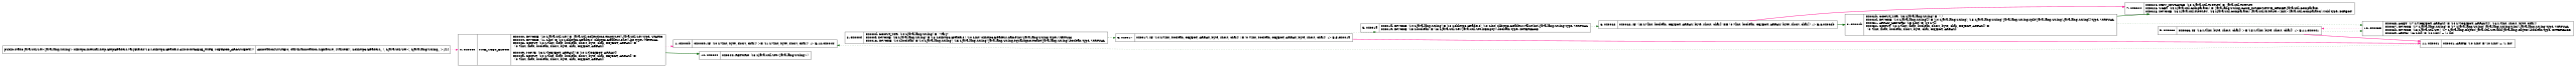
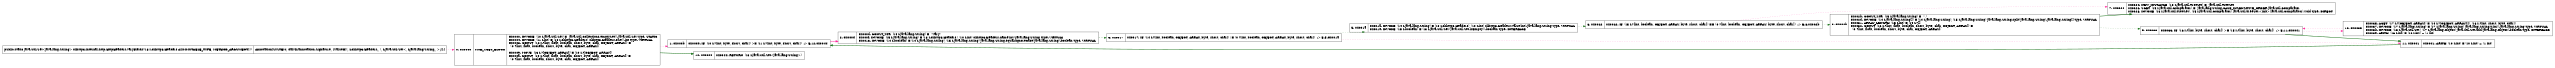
  digraph {
    rankdir=LR
    node [shape=record]
    edge [color=deeppink style=bold]
    n1 [label="{0\:\ 0x0000|MTH_SGET_BLOCK\l|0x0000: INVOKE  (r0 I:java.util.Set) =  java.util.Collections.emptySet():java.util.Set type: STATIC \l0x0004: INVOKE  (r1 I:int) = (r8 I:okhttp3.Headers) okhttp3.Headers.size():int type: VIRTUAL \l0x0008: CONST  (r2 I:?[int, float, boolean, short, byte, char, OBJECT, ARRAY]) = \l  (0 ?[int, float, boolean, short, byte, char, OBJECT, ARRAY])\l \l0x0009: MOVE  (r3 I:?[OBJECT, ARRAY]) = (r0 I:?[OBJECT, ARRAY]) \l0x000a: CONST  (r0 I:?[int, float, boolean, short, byte, char, OBJECT, ARRAY]) = \l  (0 ?[int, float, boolean, short, byte, char, OBJECT, ARRAY])\l \l}"]
    n2 [label="{1\:\ 0x000b|0x000b: IF  (r0 I:?[int, byte, short, char]) \>= (r1 I:?[int, byte, short, char])  \-\> B:12:0x0044 \l}"]
    n3 [label="{12\:\ 0x0044|0x0044: RETURN  (r3 I:java.util.Set\<java.lang.String\>) \l}"]
    n4 [label="{2\:\ 0x000d|0x000d: CONST_STR  (r4 I:java.lang.String) =  \"Vary\" \l0x000f: INVOKE  (r5 I:java.lang.String) = (r8 I:okhttp3.Headers), (r0 I:int) okhttp3.Headers.name(int):java.lang.String type: VIRTUAL \l0x0013: INVOKE  (r4 I:boolean) = (r4 I:java.lang.String), (r5 I:java.lang.String) java.lang.String.equalsIgnoreCase(java.lang.String):boolean type: VIRTUAL \l}"]
    n5 [label="{3\:\ 0x0017|0x0017: IF  (r4 I:?[int, boolean, OBJECT, ARRAY, byte, short, char]) != (0 ?[int, boolean, OBJECT, ARRAY, byte, short, char])  \-\> B:5:0x001a \l}"]
    n6 [label="{5\:\ 0x001a|0x001a: INVOKE  (r4 I:java.lang.String) = (r8 I:okhttp3.Headers), (r0 I:int) okhttp3.Headers.value(int):java.lang.String type: VIRTUAL \l0x001e: INVOKE  (r5 I:boolean) = (r3 I:java.util.Set) java.util.Set.isEmpty():boolean type: INTERFACE \l}"]
    n7 [label="{11\:\ 0x0041|0x0041: ARITH  (r0 I:int) = (r0 I:int) + (1 int) \l}"]
    n8 [label="{6\:\ 0x0022|0x0022: IF  (r5 I:?[int, boolean, OBJECT, ARRAY, byte, short, char]) == (0 ?[int, boolean, OBJECT, ARRAY, byte, short, char])  \-\> B:8:0x002b \l}"]
    n9 [label="{7\:\ 0x0024|0x0024: NEW_INSTANCE  (r3 I:java.util.TreeSet) =  java.util.TreeSet \l0x0026: SGET  (r5 I:java.util.Comparator) =  java.lang.String.CASE_INSENSITIVE_ORDER java.util.Comparator \l0x0028: INVOKE  (r3 I:java.util.TreeSet), (r5 I:java.util.Comparator) java.util.TreeSet.\<init\>(java.util.Comparator):void type: DIRECT \l}"]
    n10 [label="{8\:\ 0x002b|0x002b: CONST_STR  (r5 I:java.lang.String) =  \",\" \l0x002d: INVOKE  (r4 I:java.lang.String[]) = (r4 I:java.lang.String), (r5 I:java.lang.String) java.lang.String.split(java.lang.String):java.lang.String[] type: VIRTUAL \l0x0031: ARRAY_LENGTH  (r5 I:int) = (r4 I:?[]) \l0x0032: CONST  (r6 I:?[int, float, boolean, short, byte, char, OBJECT, ARRAY]) = \l  (0 ?[int, float, boolean, short, byte, char, OBJECT, ARRAY])\l \l}"]
    n11 [label="{9\:\ 0x0033|0x0033: IF  (r6 I:?[int, byte, short, char]) \>= (r5 I:?[int, byte, short, char])  \-\> B:11:0x0041 \l}"]
    n12 [label="{10\:\ 0x0035|0x0035: AGET  (r7 I:?[OBJECT, ARRAY]) = (r4 I:?[OBJECT, ARRAY][]), (r6 I:?[int, short, byte, char]) \l0x0037: INVOKE  (r7 I:java.lang.String) = (r7 I:java.lang.String) java.lang.String.trim():java.lang.String type: VIRTUAL \l0x003b: INVOKE  (r3 I:java.util.Set), (r7 I:java.lang.Object) java.util.Set.add(java.lang.Object):boolean type: INTERFACE \l0x003e: ARITH  (r6 I:int) = (r6 I:int) + (1 int) \l}"]
    n13 [label="{public static java.util.Set\<java.lang.String\> okhttp3.internal.http.HttpHeaders.varyFields((r8 I:okhttp3.Headers A[IMMUTABLE_TYPE, METHOD_ARGUMENT]))  | Annotation[SYSTEM, dalvik.annotation.Signature, \{value=[(, Lokhttp3\/Headers;, ), Ljava\/util\/Set\<, Ljava\/lang\/String;, \>;]\}]\l}"]
    n1 -> n2 [style=dotted]
    n1 -> n3 [color=darkgreen]
+   n2 -> n4
    n4 -> n5 [color=darkgreen style=dashed]
    n5 -> n6 [color=darkgreen style=dotted]
-   n5 -> n7
+   n5 -> n7 [style=dotted]
    n6 -> n8 [color=darkgreen style=dotted]
-   n7 -> n2 [color=darkgreen style=dotted]
-   n8 -> n9
-   n8 -> n10 [color=darkgreen]
+   n7 -> n2 [color=darkgreen]
+   n8 -> n9 [style=dotted]
+   n8 -> n10 [color=darkgreen style=dotted]
    n10 -> n9 [color=darkgreen]
-   n10 -> n12 [color=darkgreen style=dotted]
-   n11 -> n7
-   n11 -> n12 [color=darkgreen style=dotted]
+   n10 -> n11 [color=darkgreen style=dotted]
+   n11 -> n7 [color=darkgreen]
+   n11 -> n12 [style=dotted]
    n12 -> n11 [style=dotted]
    n13 -> n1 [style=dotted]
  }
